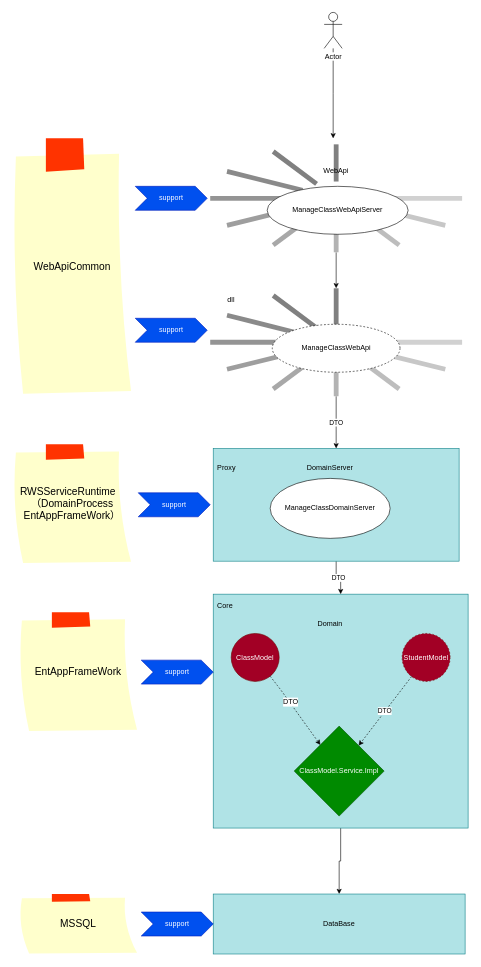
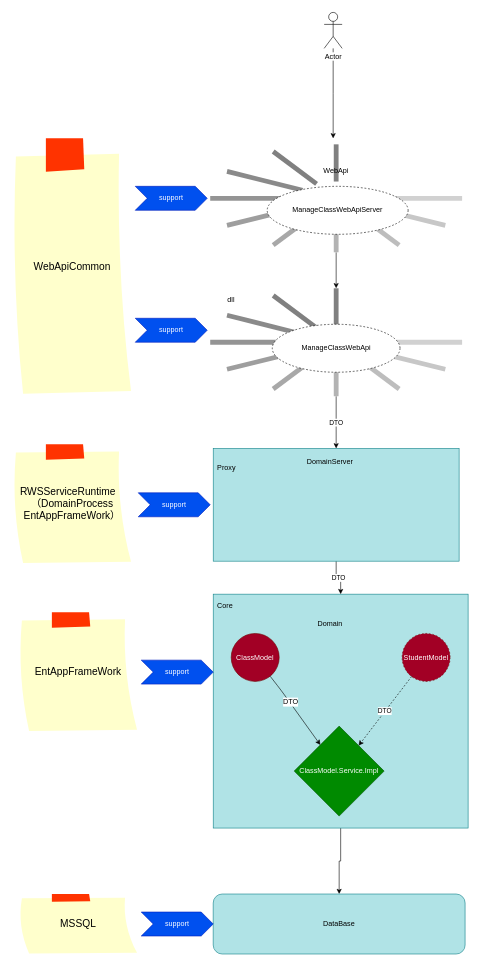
  <mxCell id="0" />
  <mxCell id="1" parent="0" />
  <mxCell id="2" style="edgeStyle=orthogonalEdgeStyle;rounded=0;orthogonalLoop=1;jettySize=auto;html=1;" parent="1" source="3" target="7" edge="1"><mxGeometry relative="1" as="geometry" /></mxCell>
  <mxCell id="3" value="" style="rounded=0;whiteSpace=wrap;html=1;fillColor=#b0e3e6;strokeColor=#0e8088;" parent="1" vertex="1"><mxGeometry x="355" y="990" width="425" height="390" as="geometry" /></mxCell>
  <mxCell id="4" value="StudentModel" style="ellipse;whiteSpace=wrap;html=1;aspect=fixed;fillColor=#a20025;strokeColor=#6F0000;fontColor=#ffffff;dashed=1;" parent="1" vertex="1"><mxGeometry x="670" y="1055.5" width="80" height="80" as="geometry" /></mxCell>
  <mxCell id="5" value="ClassModel" style="ellipse;whiteSpace=wrap;html=1;aspect=fixed;fillColor=#a20025;strokeColor=#6F0000;fontColor=#ffffff;" parent="1" vertex="1"><mxGeometry x="385" y="1055.5" width="80" height="80" as="geometry" /></mxCell>
  <mxCell id="6" value="Domain&lt;br&gt;" style="text;html=1;strokeColor=none;fillColor=none;align=center;verticalAlign=middle;whiteSpace=wrap;rounded=0;" parent="1" vertex="1"><mxGeometry x="530" y="1030" width="40" height="20" as="geometry" /></mxCell>
- <mxCell id="7" value="DataBase" style="rounded=0;whiteSpace=wrap;html=1;fillColor=#b0e3e6;strokeColor=#0e8088;" parent="1" vertex="1"><mxGeometry x="355" y="1490" width="420" height="100" as="geometry" /></mxCell>
+ <mxCell id="7" value="DataBase" style="whiteSpace=wrap;html=1;fillColor=#b0e3e6;strokeColor=#0e8088;rounded=1;" parent="1" vertex="1"><mxGeometry x="355" y="1490" width="420" height="100" as="geometry" /></mxCell>
  <mxCell id="8" value="ClassModel.Service.Impl&lt;br&gt;" style="rhombus;whiteSpace=wrap;html=1;aspect=fixed;fillColor=#008a00;strokeColor=#005700;fontColor=#ffffff;" parent="1" vertex="1"><mxGeometry x="490" y="1210" width="150" height="150" as="geometry" /></mxCell>
- <mxCell id="9" value="" style="endArrow=classic;html=1;dashed=1;" parent="1" source="5" target="8" edge="1"><mxGeometry width="50" height="50" relative="1" as="geometry"><mxPoint x="438" y="1180" as="sourcePoint" /><mxPoint x="488" y="1130" as="targetPoint" /><Array as="points"><mxPoint x="468" y="1150" /></Array></mxGeometry></mxCell>
+ <mxCell id="9" value="" style="endArrow=classic;html=1;" parent="1" source="5" target="8" edge="1"><mxGeometry width="50" height="50" relative="1" as="geometry"><mxPoint x="438" y="1180" as="sourcePoint" /><mxPoint x="488" y="1130" as="targetPoint" /><Array as="points"><mxPoint x="468" y="1150" /></Array></mxGeometry></mxCell>
  <mxCell id="10" value="DTO" style="text;html=1;resizable=0;points=[];align=center;verticalAlign=middle;labelBackgroundColor=#ffffff;" parent="9" vertex="1" connectable="0"><mxGeometry x="-0.24" y="1" relative="1" as="geometry"><mxPoint as="offset" /></mxGeometry></mxCell>
  <mxCell id="11" value="DTO" style="endArrow=classic;html=1;dashed=1;" parent="1" source="4" target="8" edge="1"><mxGeometry width="50" height="50" relative="1" as="geometry"><mxPoint x="560" y="1190" as="sourcePoint" /><mxPoint x="610" y="1140" as="targetPoint" /><Array as="points" /></mxGeometry></mxCell>
  <mxCell id="12" value="DTO" style="edgeStyle=orthogonalEdgeStyle;rounded=0;orthogonalLoop=1;jettySize=auto;html=1;entryX=0.5;entryY=0;entryDx=0;entryDy=0;" parent="1" source="13" target="3" edge="1"><mxGeometry relative="1" as="geometry" /></mxCell>
  <mxCell id="13" value="" style="rounded=0;whiteSpace=wrap;html=1;fillColor=#b0e3e6;strokeColor=#0e8088;" parent="1" vertex="1"><mxGeometry x="355" y="747" width="410" height="188" as="geometry" /></mxCell>
- <mxCell id="14" value="DomainServer" style="text;html=1;strokeColor=none;fillColor=none;align=center;verticalAlign=middle;whiteSpace=wrap;rounded=0;" parent="1" vertex="1"><mxGeometry x="530" y="770" width="40" height="20" as="geometry" /></mxCell>
- <mxCell id="15" value="ManageClassDomainServer" style="ellipse;whiteSpace=wrap;html=1;" parent="1" vertex="1"><mxGeometry x="450" y="797" width="200" height="100" as="geometry" /></mxCell>
+ <mxCell id="14" value="DomainServer" style="text;html=1;strokeColor=none;fillColor=none;align=center;verticalAlign=middle;whiteSpace=wrap;rounded=0;" parent="1" vertex="1"><mxGeometry x="530" y="760" width="40" height="20" as="geometry" /></mxCell>
  <mxCell id="16" value="Proxy" style="text;html=1;resizable=0;points=[];autosize=1;align=left;verticalAlign=top;spacingTop=-4;" parent="1" vertex="1"><mxGeometry x="360" y="770" width="50" height="20" as="geometry" /></mxCell>
  <mxCell id="17" value="Core" style="text;html=1;resizable=0;points=[];autosize=1;align=left;verticalAlign=top;spacingTop=-4;" parent="1" vertex="1"><mxGeometry x="360" y="1000" width="40" height="20" as="geometry" /></mxCell>
  <mxCell id="18" value="RWSServiceRuntime&amp;nbsp; &amp;nbsp; （DomainProcess&lt;br&gt;&amp;nbsp; &amp;nbsp;EntAppFrameWork）&amp;nbsp; &amp;nbsp;" style="strokeWidth=1;shadow=0;dashed=0;align=center;html=1;shape=mxgraph.mockup.text.stickyNote;mainText=;fontSize=17;whiteSpace=wrap;fillColor=#f8cecc;strokeColor=#b85450;" parent="1" vertex="1"><mxGeometry x="20" y="740" width="200" height="200" as="geometry" /></mxCell>
  <mxCell id="19" value="EntAppFrameWork" style="strokeWidth=1;shadow=0;dashed=0;align=center;html=1;shape=mxgraph.mockup.text.stickyNote;mainText=;fontSize=17;whiteSpace=wrap;fillColor=#f8cecc;strokeColor=#b85450;" parent="1" vertex="1"><mxGeometry x="30" y="1020" width="200" height="200" as="geometry" /></mxCell>
  <mxCell id="20" value="DTO" style="edgeStyle=orthogonalEdgeStyle;rounded=0;orthogonalLoop=1;jettySize=auto;html=1;entryX=0.5;entryY=0;entryDx=0;entryDy=0;" parent="1" source="21" target="13" edge="1"><mxGeometry relative="1" as="geometry" /></mxCell>
  <mxCell id="21" value="" style="verticalLabelPosition=bottom;shadow=0;dashed=0;align=center;html=1;verticalAlign=top;strokeWidth=1;shape=mxgraph.mockup.misc.loading_circle_2;pointerEvents=1;fillColor=#b0e3e6;strokeColor=#0e8088;" parent="1" vertex="1"><mxGeometry x="350" y="480" width="420" height="180" as="geometry" /></mxCell>
  <mxCell id="22" value="ManageClassWebApi" style="ellipse;whiteSpace=wrap;html=1;dashed=1;" parent="1" vertex="1"><mxGeometry x="453.5" y="540" width="213" height="80" as="geometry" /></mxCell>
  <mxCell id="23" value="support" style="shape=step;perimeter=stepPerimeter;whiteSpace=wrap;html=1;fixedSize=1;fillColor=#0050ef;strokeColor=#001DBC;fontColor=#ffffff;" parent="1" vertex="1"><mxGeometry x="235" y="1100" width="120" height="40" as="geometry" /></mxCell>
  <mxCell id="24" value="support" style="shape=step;perimeter=stepPerimeter;whiteSpace=wrap;html=1;fixedSize=1;fillColor=#0050ef;strokeColor=#001DBC;fontColor=#ffffff;" parent="1" vertex="1"><mxGeometry x="230" y="821" width="120" height="40" as="geometry" /></mxCell>
  <mxCell id="25" style="edgeStyle=orthogonalEdgeStyle;rounded=0;orthogonalLoop=1;jettySize=auto;html=1;entryX=0.5;entryY=0;entryDx=0;entryDy=0;" parent="1" source="26" target="21" edge="1"><mxGeometry relative="1" as="geometry" /></mxCell>
  <mxCell id="26" value="" style="verticalLabelPosition=bottom;shadow=0;dashed=0;align=center;html=1;verticalAlign=top;strokeWidth=1;shape=mxgraph.mockup.misc.loading_circle_2;pointerEvents=1;fillColor=#b0e3e6;strokeColor=#0e8088;" parent="1" vertex="1"><mxGeometry x="350" y="240" width="420" height="180" as="geometry" /></mxCell>
  <mxCell id="27" value="WebApi" style="text;html=1;strokeColor=none;fillColor=none;align=center;verticalAlign=middle;whiteSpace=wrap;rounded=0;" parent="1" vertex="1"><mxGeometry x="540" y="270" width="40" height="30" as="geometry" /></mxCell>
- <mxCell id="28" value="ManageClassWebApiServer" style="ellipse;whiteSpace=wrap;html=1;" parent="1" vertex="1"><mxGeometry x="445" y="310" width="235" height="80" as="geometry" /></mxCell>
+ <mxCell id="28" value="ManageClassWebApiServer" style="ellipse;whiteSpace=wrap;html=1;dashed=1;" parent="1" vertex="1"><mxGeometry x="445" y="310" width="235" height="80" as="geometry" /></mxCell>
  <mxCell id="29" value="WebApiCommon" style="strokeWidth=1;shadow=0;dashed=0;align=center;html=1;shape=mxgraph.mockup.text.stickyNote;mainText=;fontSize=17;whiteSpace=wrap;fillColor=#f8cecc;strokeColor=#b85450;" parent="1" vertex="1"><mxGeometry x="20" y="230" width="200" height="430" as="geometry" /></mxCell>
  <mxCell id="30" value="support" style="shape=step;perimeter=stepPerimeter;whiteSpace=wrap;html=1;fixedSize=1;fillColor=#0050ef;strokeColor=#001DBC;fontColor=#ffffff;" parent="1" vertex="1"><mxGeometry x="225" y="310" width="120" height="40" as="geometry" /></mxCell>
  <mxCell id="31" value="support" style="shape=step;perimeter=stepPerimeter;whiteSpace=wrap;html=1;fixedSize=1;fillColor=#0050ef;strokeColor=#001DBC;fontColor=#ffffff;" parent="1" vertex="1"><mxGeometry x="225" y="530" width="120" height="40" as="geometry" /></mxCell>
  <mxCell id="32" style="edgeStyle=orthogonalEdgeStyle;rounded=0;orthogonalLoop=1;jettySize=auto;html=1;" parent="1" source="33" edge="1"><mxGeometry relative="1" as="geometry"><mxPoint x="555" y="230" as="targetPoint" /></mxGeometry></mxCell>
  <mxCell id="33" value="Actor" style="shape=umlActor;verticalLabelPosition=bottom;labelBackgroundColor=#ffffff;verticalAlign=top;html=1;outlineConnect=0;" parent="1" vertex="1"><mxGeometry x="540" y="20" width="30" height="60" as="geometry" /></mxCell>
  <mxCell id="34" value="dll" style="text;html=1;strokeColor=none;fillColor=none;align=center;verticalAlign=middle;whiteSpace=wrap;rounded=0;" parent="1" vertex="1"><mxGeometry x="365" y="490" width="40" height="20" as="geometry" /></mxCell>
  <mxCell id="35" value="MSSQL" style="strokeWidth=1;shadow=0;dashed=0;align=center;html=1;shape=mxgraph.mockup.text.stickyNote;mainText=;fontSize=17;whiteSpace=wrap;fillColor=#f8cecc;strokeColor=#b85450;" parent="1" vertex="1"><mxGeometry x="30" y="1490" width="200" height="100" as="geometry" /></mxCell>
  <mxCell id="36" value="support" style="shape=step;perimeter=stepPerimeter;whiteSpace=wrap;html=1;fixedSize=1;fillColor=#0050ef;strokeColor=#001DBC;fontColor=#ffffff;" parent="1" vertex="1"><mxGeometry x="235" y="1520" width="120" height="40" as="geometry" /></mxCell>
